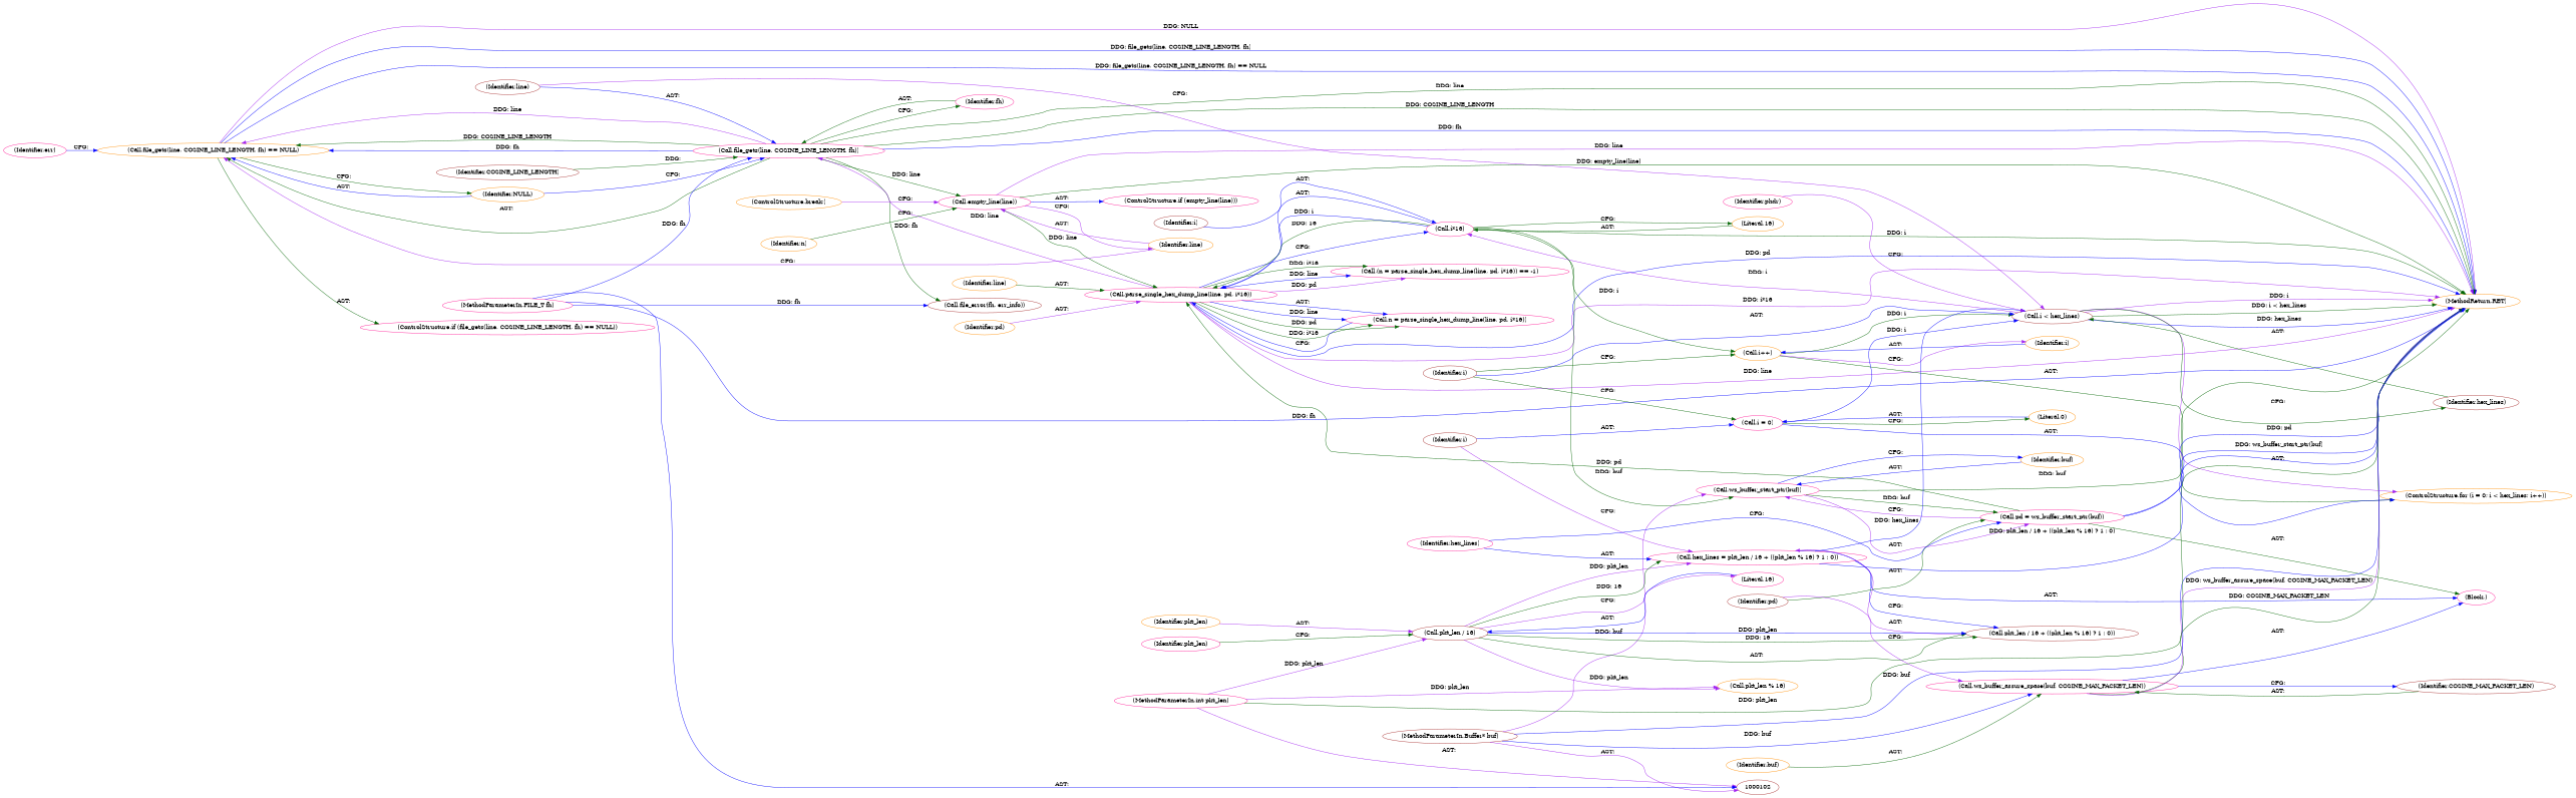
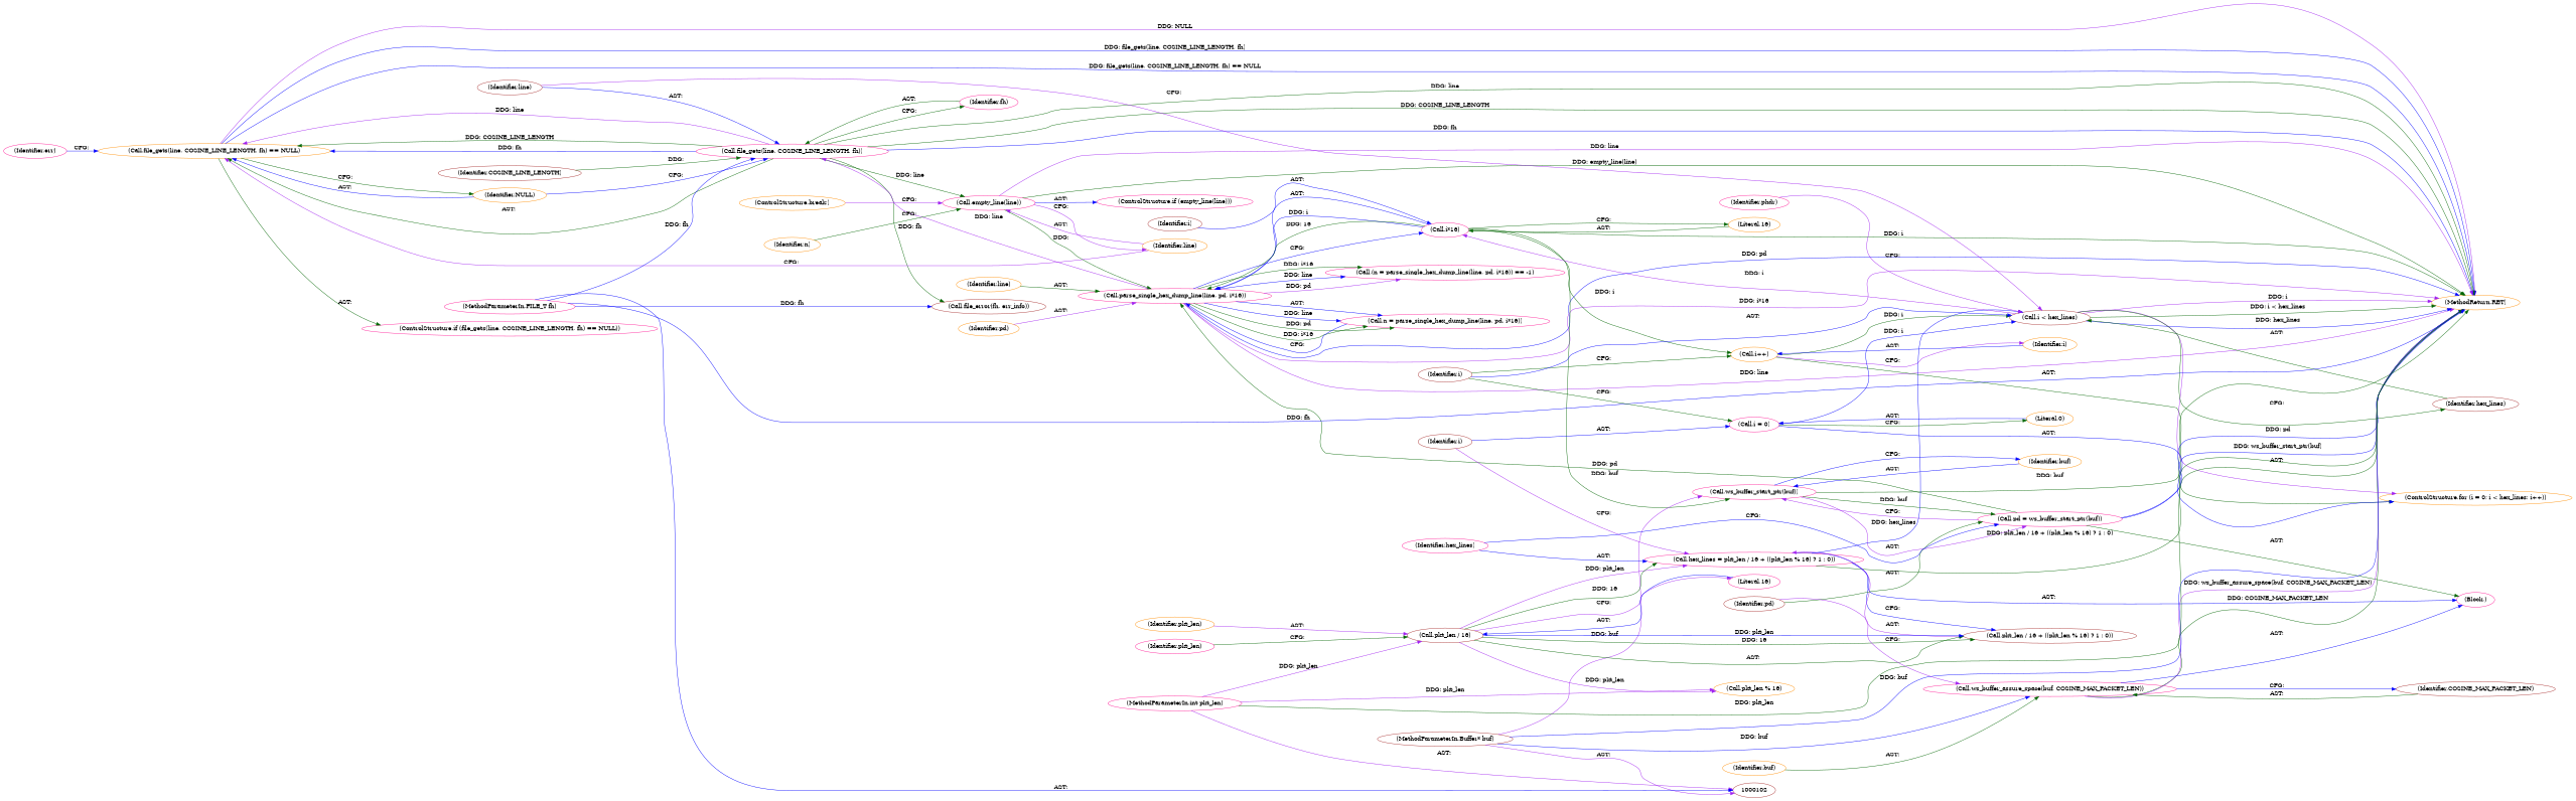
  digraph {
    rankdir=LR
    node [color=deeppink]
    edge [color=darkgreen]
    n1 [color=darkorange label="(Call,file_gets(line, COSINE_LINE_LENGTH, fh) == NULL)"]
    n2 [color=darkorange label="(MethodReturn,RET)"]
    n3 [label="(ControlStructure,if (file_gets(line, COSINE_LINE_LENGTH, fh) == NULL))"]
    n4 [color=darkorange label="(Identifier,NULL)"]
    n5 [label="(Call,file_gets(line, COSINE_LINE_LENGTH, fh))"]
    n6 [label="(Call,empty_line(line))"]
    n7 [color=brown label="(Call,file_error(fh, err_info))"]
    n8 [label="(Identifier,fh)"]
    n9 [label="(Call,parse_single_hex_dump_line(line, pd, i*16))"]
    n10 [label="(ControlStructure,if (empty_line(line)))"]
    n11 [color=darkorange label="(Identifier,line)"]
    n12 [label="(Call,i*16)"]
    n13 [label="(Call,(n = parse_single_hex_dump_line(line, pd, i*16)) == -1)"]
    n14 [label="(Call,n = parse_single_hex_dump_line(line, pd, i*16))"]
    n15 [label="(Call,ws_buffer_start_ptr(buf))"]
    n16 [color=darkorange label="(Call,i++)"]
    n17 [color=darkorange label="(Literal,16)"]
    n18 [label="(Call,pd = ws_buffer_start_ptr(buf))"]
    n19 [label="(Block,)"]
    n20 [color=darkorange label="(Identifier,buf)"]
    n21 [label="(Call,ws_buffer_assure_space(buf, COSINE_MAX_PACKET_LEN))"]
    n22 [color=brown label="(Identifier,COSINE_MAX_PACKET_LEN)"]
    n23 [color=brown label="(MethodParameterIn,Buffer* buf)"]
    1000102 [color=brown]
    n25 [color=brown label="(Call,i < hex_lines)"]
    n26 [color=darkorange label="(ControlStructure,for (i = 0; i < hex_lines; i++))"]
    n27 [color=darkorange label="(Identifier,i)"]
    n28 [color=brown label="(Identifier,hex_lines)"]
    n29 [label="(Call,i = 0)"]
    n30 [color=darkorange label="(Literal,0)"]
    n31 [label="(Call,hex_lines = pkt_len / 16 + ((pkt_len % 16) ? 1 : 0))"]
    n32 [color=brown label="(Call,pkt_len / 16 + ((pkt_len % 16) ? 1 : 0))"]
    n33 [color=brown label="(Call,pkt_len / 16)"]
    n34 [color=darkorange label="(Call,pkt_len % 16)"]
    n35 [label="(Literal,16)"]
    n36 [label="(MethodParameterIn,int pkt_len)"]
    n37 [label="(MethodParameterIn,FILE_T fh)"]
    n38 [color=brown label="(Identifier,i)"]
    n39 [color=darkorange label="(Identifier,line)"]
    n40 [color=brown label="(Identifier,pd)"]
    n41 [label="(Identifier,pkt_len)"]
    n42 [color=brown label="(Identifier,COSINE_LINE_LENGTH)"]
    n43 [color=darkorange label="(Identifier,n)"]
    n44 [color=darkorange label="(Identifier,buf)"]
    n45 [color=brown label="(Identifier,i)"]
    n46 [color=brown label="(Identifier,i)"]
    n47 [label="(Identifier,hex_lines)"]
    n48 [color=darkorange label="(ControlStructure,break;)"]
    n49 [color=darkorange label="(Identifier,pkt_len)"]
    n50 [label="(Identifier,err)"]
    n51 [label="(Identifier,phdr)"]
    n52 [color=darkorange label="(Identifier,pd)"]
    n53 [color=brown label="(Identifier,line)"]
    n1 -> n2 [color=purple label="DDG: NULL"]
    n1 -> n2 [color=blue label="DDG: file_gets(line, COSINE_LINE_LENGTH, fh)"]
    n1 -> n2 [color=blue label="DDG: file_gets(line, COSINE_LINE_LENGTH, fh) == NULL"]
    n1 -> n3 [label="AST: "]
    n1 -> n4 [label="CFG: "]
    n4 -> n1 [color=blue label="AST: "]
    n4 -> n5 [color=blue label="CFG: "]
    n5 -> n1 [label="AST: "]
    n5 -> n1 [color=purple label="DDG: line"]
    n5 -> n1 [label="DDG: COSINE_LINE_LENGTH"]
    n5 -> n1 [color=blue label="DDG: fh"]
    n5 -> n2 [label="DDG: line"]
    n5 -> n2 [label="DDG: COSINE_LINE_LENGTH"]
    n5 -> n2 [color=blue label="DDG: fh"]
    n5 -> n6 [label="DDG: line"]
    n5 -> n7 [label="DDG: fh"]
    n5 -> n8 [label="CFG: "]
    n6 -> n2 [color=purple label="DDG: line"]
    n6 -> n2 [label="DDG: empty_line(line)"]
-   n6 -> n9 [label="DDG: line"]
+   n6 -> n9 [label="DDG: "]
    n6 -> n10 [color=blue label="AST: "]
    n6 -> n11 [color=purple label="CFG: "]
    n8 -> n5 [label="AST: "]
    n9 -> n2 [color=blue label="DDG: pd"]
    n9 -> n2 [color=purple label="DDG: i*16"]
    n9 -> n2 [color=purple label="DDG: line"]
    n9 -> n5 [color=purple label="DDG: line"]
    n9 -> n12 [color=blue label="CFG: "]
    n9 -> n13 [color=blue label="DDG: line"]
    n9 -> n13 [color=purple label="DDG: pd"]
    n9 -> n13 [label="DDG: i*16"]
    n9 -> n14 [color=blue label="AST: "]
    n9 -> n14 [color=blue label="DDG: line"]
    n9 -> n14 [label="DDG: pd"]
    n9 -> n14 [label="DDG: i*16"]
    n11 -> n1 [color=purple label="CFG: "]
    n11 -> n6 [color=purple label="AST: "]
    n12 -> n2 [label="DDG: i"]
    n12 -> n9 [color=blue label="AST: "]
    n12 -> n9 [color=blue label="DDG: i"]
    n12 -> n9 [label="DDG: 16"]
    n12 -> n15 [label="DDG: buf"]
    n12 -> n16 [label="DDG: i"]
    n12 -> n17 [label="CFG: "]
    n14 -> n9 [color=blue label="CFG: "]
    n15 -> n2 [label="DDG: buf"]
    n15 -> n18 [color=purple label="AST: "]
    n15 -> n18 [label="DDG: buf"]
    n15 -> n20 [color=blue label="CFG: "]
    n16 -> n25 [label="DDG: i"]
    n16 -> n26 [label="AST: "]
    n16 -> n27 [color=purple label="CFG: "]
    n17 -> n12 [label="AST: "]
    n18 -> n2 [color=blue label="DDG: pd"]
    n18 -> n2 [color=blue label="DDG: ws_buffer_start_ptr(buf)"]
    n18 -> n9 [label="DDG: pd"]
    n18 -> n15 [color=purple label="CFG: "]
    n18 -> n19 [label="AST: "]
    n20 -> n15 [color=blue label="AST: "]
    n21 -> n2 [label="DDG: COSINE_MAX_PACKET_LEN"]
    n21 -> n2 [color=purple label="DDG: ws_buffer_assure_space(buf, COSINE_MAX_PACKET_LEN)"]
    n21 -> n19 [color=blue label="AST: "]
    n21 -> n22 [color=blue label="CFG: "]
    n22 -> n21 [label="AST: "]
    n23 -> n2 [color=blue label="DDG: buf"]
    n23 -> n15 [color=purple label="DDG: buf"]
    n23 -> n21 [color=blue label="DDG: buf"]
    n23 -> 1000102 [color=purple label="AST: "]
    n25 -> n2 [label="DDG: i < hex_lines"]
    n25 -> n2 [color=blue label="DDG: hex_lines"]
    n25 -> n2 [color=purple label="DDG: i"]
    n25 -> n12 [color=purple label="DDG: i"]
    n25 -> n26 [color=purple label="AST: "]
    n25 -> n28 [label="CFG: "]
    n27 -> n16 [color=blue label="AST: "]
    n28 -> n25 [label="AST: "]
    n29 -> n25 [color=blue label="DDG: i"]
    n29 -> n26 [color=blue label="AST: "]
    n29 -> n30 [label="CFG: "]
    n30 -> n29 [color=blue label="AST: "]
-   n31 -> n2 [color=blue label="DDG: pkt_len / 16 + ((pkt_len % 16) ? 1 : 0)"]
+   n31 -> n2 [label="DDG: pkt_len / 16 + ((pkt_len % 16) ? 1 : 0)"]
    n31 -> n19 [color=blue label="AST: "]
    n31 -> n25 [color=blue label="DDG: hex_lines"]
    n31 -> n32 [color=blue label="CFG: "]
    n32 -> n31 [color=purple label="AST: "]
    n33 -> n31 [color=purple label="DDG: pkt_len"]
    n33 -> n31 [label="DDG: 16"]
    n33 -> n32 [label="AST: "]
    n33 -> n32 [color=blue label="DDG: pkt_len"]
    n33 -> n32 [label="DDG: 16"]
    n33 -> n34 [color=purple label="DDG: pkt_len"]
    n33 -> n35 [color=purple label="CFG: "]
    n35 -> n33 [color=blue label="AST: "]
    n36 -> n2 [label="DDG: pkt_len"]
    n36 -> 1000102 [color=purple label="AST: "]
    n36 -> n33 [color=purple label="DDG: pkt_len"]
    n36 -> n34 [color=purple label="DDG: pkt_len"]
    n37 -> n2 [color=blue label="DDG: fh"]
    n37 -> n5 [color=blue label="DDG: fh"]
    n37 -> n7 [color=blue label="DDG: fh"]
    n37 -> 1000102 [color=blue label="AST: "]
    n38 -> n16 [label="CFG: "]
    n38 -> n25 [color=blue label="AST: "]
    n38 -> n29 [label="CFG: "]
    n39 -> n9 [label="AST: "]
    n40 -> n18 [label="AST: "]
    n40 -> n21 [color=purple label="CFG: "]
    n41 -> n33 [label="CFG: "]
    n42 -> n5 [label="DDG: "]
    n43 -> n6 [label="CFG: "]
    n44 -> n21 [label="AST: "]
    n45 -> n29 [color=blue label="AST: "]
    n45 -> n31 [color=purple label="CFG: "]
    n46 -> n12 [color=blue label="AST: "]
    n47 -> n18 [color=blue label="CFG: "]
    n47 -> n31 [color=blue label="AST: "]
    n48 -> n6 [color=purple label="CFG: "]
    n49 -> n33 [color=purple label="AST: "]
    n50 -> n1 [color=blue label="CFG: "]
    n51 -> n25 [color=purple label="CFG: "]
    n52 -> n9 [color=purple label="AST: "]
    n53 -> n5 [color=blue label="AST: "]
    n53 -> n25 [color=purple label="CFG: "]
  }
